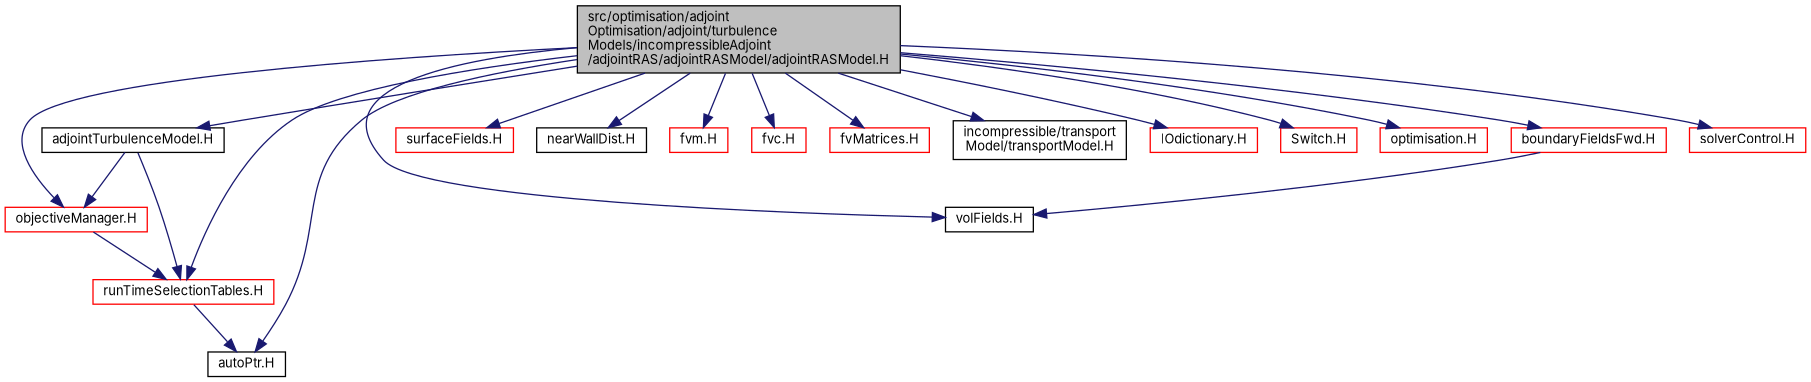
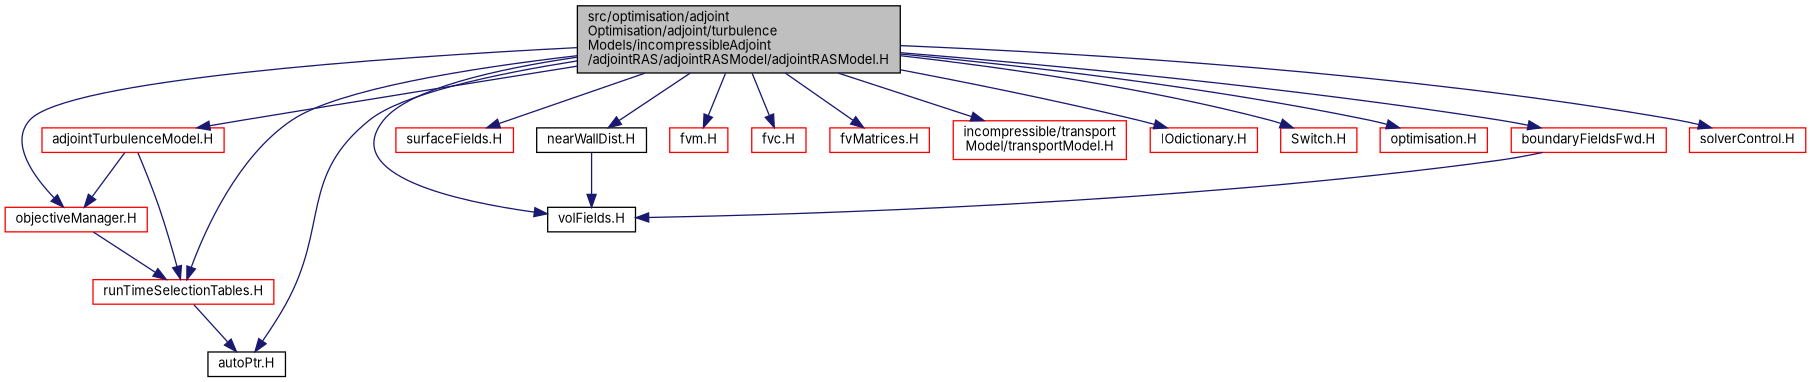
  digraph {
    fontname=Inter
    node [color=red fontname=Inter fontsize=10 shape=record]
    edge [color=midnightblue fontname=Inter fontsize=10 labelfontname=Helvetica labelfontsize=10 style=solid]
    n1 [color=black fillcolor=grey75 fontcolor=black height=0.2 label="src/optimisation/adjoint\lOptimisation/adjoint/turbulence\lModels/incompressibleAdjoint\l/adjointRAS/adjointRASModel/adjointRASModel.H" style=filled width=0.4]
-   n2 [color=black height=0.2 label="adjointTurbulenceModel.H" width=0.4]
+   n2 [height=0.2 label="adjointTurbulenceModel.H" width=0.4]
    n3 [height=0.2 label="objectiveManager.H" width=0.4]
    n4 [height=0.2 label="runTimeSelectionTables.H" width=0.4]
    n5 [color=black height=0.2 label="autoPtr.H" width=0.4]
    n6 [color=black height=0.2 label="volFields.H" width=0.4]
    n7 [height=0.2 label="surfaceFields.H" width=0.4]
    n8 [color=black height=0.2 label="nearWallDist.H" width=0.4]
    n9 [height=0.2 label="fvm.H" width=0.4]
    n10 [height=0.2 label="fvc.H" width=0.4]
    n11 [height=0.2 label="fvMatrices.H" width=0.4]
-   n12 [color=black height=0.2 label="incompressible/transport\lModel/transportModel.H" width=0.4]
+   n12 [height=0.2 label="incompressible/transport\lModel/transportModel.H" width=0.4]
    n13 [height=0.2 label="IOdictionary.H" width=0.4]
    n14 [height=0.2 label="Switch.H" width=0.4]
    n15 [height=0.2 label="optimisation.H" width=0.4]
    n16 [height=0.2 label="boundaryFieldsFwd.H" width=0.4]
    n17 [height=0.2 label="solverControl.H" width=0.4]
    n1 -> n2
    n1 -> n3
    n1 -> n4
    n1 -> n5
    n1 -> n6
    n1 -> n7
    n1 -> n8
    n1 -> n9
    n1 -> n10
    n1 -> n11
    n1 -> n12
    n1 -> n13
    n1 -> n14
    n1 -> n15
    n1 -> n16
    n1 -> n17
    n2 -> n3
    n2 -> n4
    n3 -> n4
    n4 -> n5
+   n8 -> n6
    n16 -> n6
  }
